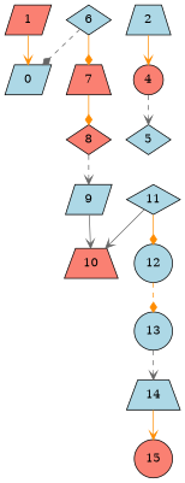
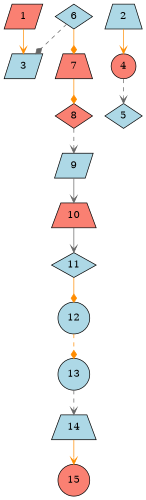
  digraph {
    node [alpha=0.07 fillcolor=lightblue shape=diamond style=filled]
    edge [arrowhead=vee color=darkorange style=solid]
    1 [alpha=0.16 expect_size=3173783913878000 fillcolor=salmon shape=parallelogram]
-   3 [expect_size=1859459220361969664 shape=parallelogram label=0]
+   3 [expect_size=1859459220361969664 shape=parallelogram]
    6 [alpha=0.01 expect_size=3764399218442108928]
    7 [alpha=0.18 expect_size=3012535391036112896 fillcolor=salmon shape=trapezium]
    2 [alpha=0.19 expect_size=1215245586597412864 shape=trapezium]
    4 [alpha=0.06 expect_size=161470906105856000 fillcolor=salmon shape=circle]
    5 [expect_size=2455806465277952000]
    8 [alpha=0.01 expect_size=24439222440222032 fillcolor=salmon]
    9 [alpha=0.01 expect_size=650341529893732352 shape=parallelogram]
    10 [expect_size=6031202704506806 fillcolor=salmon shape=trapezium]
    11 [expect_size=701637061067775]
    12 [expect_size=102818340237031 shape=circle]
    13 [alpha=0.03 expect_size=150176894464032768 shape=circle]
    14 [alpha=0.03 expect_size=2019859321899962 shape=trapezium]
    15 [alpha=0.12 expect_size=2014758133372551168 fillcolor=salmon shape=circle]
    1 -> 3
    6 -> 3 [arrowhead=diamond color=gray40 style=dashed]
    6 -> 7 [arrowhead=diamond]
    7 -> 8 [arrowhead=diamond]
    2 -> 4
    4 -> 5 [color=gray40 style=dashed]
    8 -> 9 [color=gray40 style=dashed]
    9 -> 10 [color=gray40]
-   11 -> 10 [color=gray40]
+   10 -> 11 [color=gray40]
    11 -> 12 [arrowhead=diamond]
    12 -> 13 [arrowhead=diamond style=dashed]
    13 -> 14 [color=gray40 style=dashed]
    14 -> 15
  }
